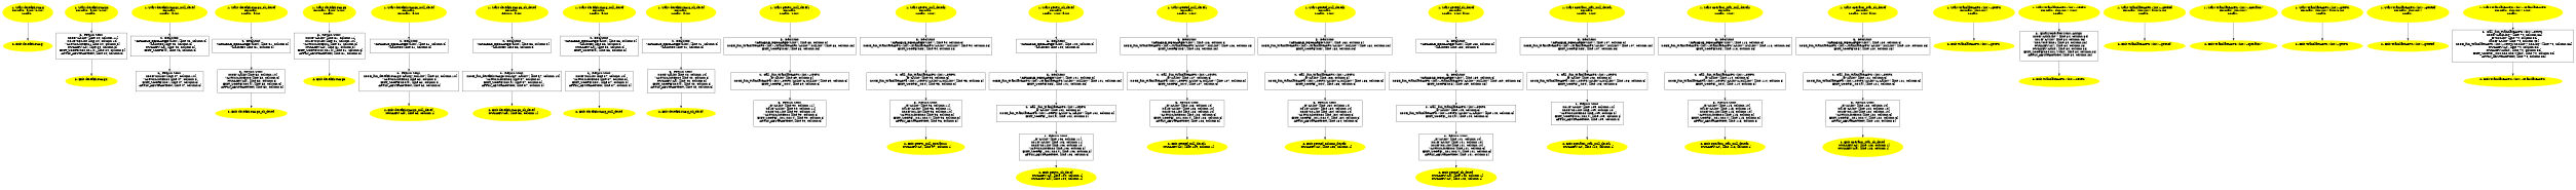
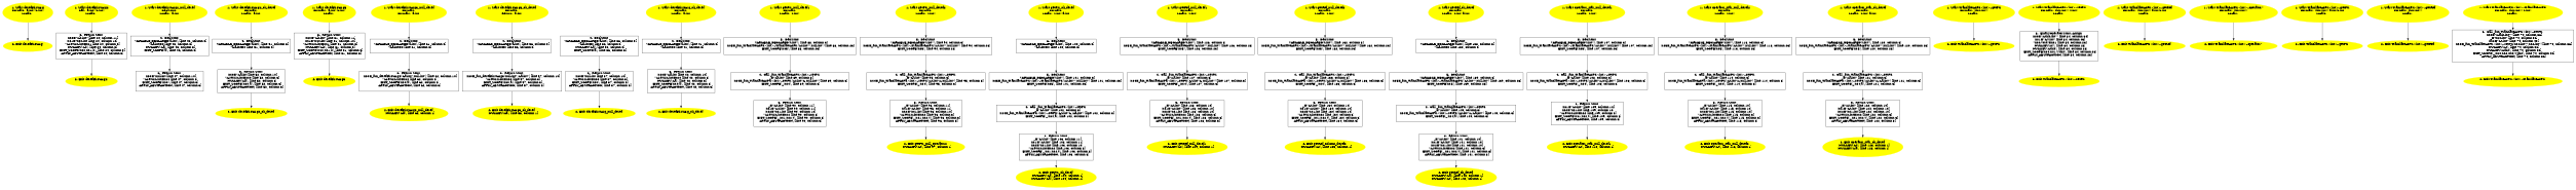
  digraph {
    node [color=yellow style=filled]
    n1 [label="1: Start derefFirstArg\nFormals:  a:int* b:int*\nLocals:  \n  "]
    n2 [label="2: Exit derefFirstArg \n  "]
-   n3 [label="1: Start derefFirstArg2\nFormals:  a:int* b:int*\nLocals:  \n  "]
+   n3 [label="1: Start derefFirstArg2\nCall:  a:int* b:int*\nLocals:  \n  "]
    n4 [label="3:  Return Stmt \n   n$0=*&b:int* [line 24, column 11]\n  n$1=*n$0:int [line 24, column 10]\n  *&return:int=n$1 [line 24, column 3]\n  NULLIFY(&b); [line 24, column 3]\n  EXIT_SCOPE(n$0,n$1,b); [line 24, column 3]\n  APPLY_ABSTRACTION; [line 24, column 3]\n " shape=box color="" style=""]
    n5 [label="2: Exit derefFirstArg2 \n  "]
-   n6 [label="1: Start derefFirstArg2_null_deref\nFormals: \nLocals:  a:int \n  "]
+   n6 [label="1: Start derefFirstArg2_null_deref\nDeclStmt: \nLocals:  a:int \n  "]
    n7 [label="4:  DeclStmt \n   VARIABLE_DECLARED(a:int); [line 46, column 3]\n  *&a:int=0 [line 46, column 3]\n  NULLIFY(&a); [line 46, column 3]\n  EXIT_SCOPE(a); [line 46, column 3]\n " shape=box color="" style=""]
    n8 [label="3:  Return Stmt \n   n$0=*null:int [line 47, column 10]\n  *&return:int=n$0 [line 47, column 3]\n  EXIT_SCOPE(n$0); [line 47, column 3]\n  APPLY_ABSTRACTION; [line 47, column 3]\n " shape=box color="" style=""]
    n9 [label="1: Start derefFirstArg2_ok_deref\nFormals: \nLocals:  a:int \n  "]
    n10 [label="4:  DeclStmt \n   VARIABLE_DECLARED(a:int); [line 51, column 3]\n  *&a:int=0 [line 51, column 3]\n " shape=box color="" style=""]
    n11 [label="3:  Return Stmt \n   n$0=*&a:int [line 52, column 10]\n  *&return:int=n$0 [line 52, column 3]\n  NULLIFY(&a); [line 52, column 3]\n  EXIT_SCOPE(n$0,a); [line 52, column 3]\n  APPLY_ABSTRACTION; [line 52, column 3]\n " shape=box color="" style=""]
    n12 [label="2: Exit derefFirstArg2_ok_deref \n  "]
    n13 [label="1: Start derefFirstArg3\nFormals:  a:int* b:int*\nLocals:  \n  "]
    n14 [label="3:  Return Stmt \n   n$0=*&b:int* [line 31, column 11]\n  n$1=*n$0:int [line 31, column 10]\n  *&return:int=n$1 [line 31, column 3]\n  NULLIFY(&b); [line 31, column 3]\n  EXIT_SCOPE(n$0,n$1,b); [line 31, column 3]\n  APPLY_ABSTRACTION; [line 31, column 3]\n " shape=box color="" style=""]
    n15 [label="2: Exit derefFirstArg3 \n  "]
    n16 [label="1: Start derefFirstArg3_null_deref\nFormals: \nFormals:  a:int \n  "]
    n17 [label="4:  DeclStmt \n   VARIABLE_DECLARED(a:int); [line 61, column 3]\n  *&a:int=0 [line 61, column 3]\n " shape=box color="" style=""]
    n18 [label="3:  Return Stmt \n   n$0=_fun_derefFirstArg3(&a:int*,null:int*) [line 62, column 10]\n  *&return:int=n$0 [line 62, column 3]\n  EXIT_SCOPE(n$0,a); [line 62, column 3]\n  APPLY_ABSTRACTION; [line 62, column 3]\n " shape=box color="" style=""]
    n19 [label="2: Exit derefFirstArg3_null_deref \n   NULLIFY(&a); [line 63, column 1]\n "]
    n20 [label="1: Start derefFirstArg3_ok_deref\nFormals: \nReturn:  a:int \n  "]
    n21 [label="4:  DeclStmt \n   VARIABLE_DECLARED(a:int); [line 56, column 3]\n  *&a:int=0 [line 56, column 3]\n " shape=box color="" style=""]
    n22 [label="3:  Return Stmt \n   n$0=_fun_derefFirstArg3(null:int*,&a:int*) [line 57, column 10]\n  *&return:int=n$0 [line 57, column 3]\n  EXIT_SCOPE(n$0,a); [line 57, column 3]\n  APPLY_ABSTRACTION; [line 57, column 3]\n " shape=box color="" style=""]
    n23 [label="2: Exit derefFirstArg3_ok_deref \n   NULLIFY(&a); [line 58, column 1]\n "]
-   n24 [label="1: Start derefFirstArg_null_deref\nFormals: \nLocals:  a:int \n  "]
    n25 [label="4:  DeclStmt \n   VARIABLE_DECLARED(a:int); [line 36, column 3]\n  *&a:int=0 [line 36, column 3]\n  NULLIFY(&a); [line 36, column 3]\n  EXIT_SCOPE(a); [line 36, column 3]\n " shape=box color="" style=""]
    n26 [label="3:  Return Stmt \n   n$0=*null:int [line 37, column 10]\n  *&return:int=n$0 [line 37, column 3]\n  EXIT_SCOPE(n$0); [line 37, column 3]\n  APPLY_ABSTRACTION; [line 37, column 3]\n " shape=box color="" style=""]
    n27 [label="2: Exit derefFirstArg_null_deref \n  "]
    n28 [label="1: Start derefFirstArg_ok_deref\nFormals: \nLocals:  a:int \n  "]
    n29 [label="4:  DeclStmt \n   VARIABLE_DECLARED(a:int); [line 41, column 3]\n  *&a:int=0 [line 41, column 3]\n " shape=box color="" style=""]
    n30 [label="3:  Return Stmt \n   n$0=*&a:int [line 42, column 10]\n  *&return:int=n$0 [line 42, column 3]\n  NULLIFY(&a); [line 42, column 3]\n  EXIT_SCOPE(n$0,a); [line 42, column 3]\n  APPLY_ABSTRACTION; [line 42, column 3]\n " shape=box color="" style=""]
    n31 [label="2: Exit derefFirstArg_ok_deref \n  "]
    n32 [label="1: Start getPtr_null_deref1\nFormals: \nLocals:  t:int* \n  "]
    n33 [label="5:  DeclStmt \n   VARIABLE_DECLARED(t:int*); [line 88, column 3]\n  n$5=_fun_TranslateAsPtr<int>::TranslateAsPtr(&t:int**,null:int*) [line 88, column 23]\n  EXIT_SCOPE(n$5); [line 88, column 23]\n " shape=box color="" style=""]
    n34 [label="4:  Call _fun_TranslateAsPtr<int>::setPtr \n   _=*&t:int* [line 89, column 3]\n  n$4=_fun_TranslateAsPtr<int>::setPtr(&t:int*&,null:int*) [line 89, column 3]\n  EXIT_SCOPE(_,n$4); [line 89, column 3]\n " shape=box color="" style=""]
    n35 [label="3:  Return Stmt \n   _=*&t:int* [line 90, column 11]\n  n$1=*&t:int* [line 90, column 11]\n  n$2=*n$1:int [line 90, column 10]\n  *&return:int=n$2 [line 90, column 3]\n  EXIT_SCOPE(_,n$1,n$2,t); [line 90, column 3]\n  APPLY_ABSTRACTION; [line 90, column 3]\n " shape=box color="" style=""]
    n36 [label="1: Start getPtr_null_deref2\nFormals: \nLocals:  t:int* \n  "]
    n37 [label="5:  DeclStmt \n   VARIABLE_DECLARED(t:int*); [line 94, column 3]\n  n$5=_fun_TranslateAsPtr<int>::TranslateAsPtr(&t:int**,null:int*) [line 94, column 23]\n  EXIT_SCOPE(n$5); [line 94, column 23]\n " shape=box color="" style=""]
    n38 [label="4:  Call _fun_TranslateAsPtr<int>::setPtr \n   _=*&t:int* [line 95, column 3]\n  n$4=_fun_TranslateAsPtr<int>::setPtr(&t:int*&,null:int*) [line 95, column 3]\n  EXIT_SCOPE(_,n$4); [line 95, column 3]\n " shape=box color="" style=""]
    n39 [label="3:  Return Stmt \n   _=*&t:int* [line 96, column 11]\n  n$1=*&t:int* [line 96, column 11]\n  n$2=*n$1:int [line 96, column 10]\n  *&return:int=n$2 [line 96, column 3]\n  EXIT_SCOPE(_,n$1,n$2,t); [line 96, column 3]\n  APPLY_ABSTRACTION; [line 96, column 3]\n " shape=box color="" style=""]
    n40 [label="2: Exit getPtr_null_operator2 \n   NULLIFY(&t); [line 97, column 1]\n "]
    n41 [label="1: Start getPtr_ok_deref\nFormals: \nLocals:  t:int* a:int \n  "]
    n42 [label="6:  DeclStmt \n   VARIABLE_DECLARED(a:int); [line 100, column 3]\n  *&a:int=0 [line 100, column 3]\n " shape=box color="" style=""]
    n43 [label="5:  DeclStmt \n   VARIABLE_DECLARED(t:int*); [line 101, column 3]\n  n$5=_fun_TranslateAsPtr<int>::TranslateAsPtr(&t:int**,null:int*) [line 101, column 23]\n  EXIT_SCOPE(n$5); [line 101, column 23]\n " shape=box color="" style=""]
    n44 [label="4:  Call _fun_TranslateAsPtr<int>::setPtr \n   _=*&t:int* [line 102, column 3]\n  n$4=_fun_TranslateAsPtr<int>::setPtr(&t:int*&,&a:int*) [line 102, column 3]\n  EXIT_SCOPE(_,n$4,a); [line 102, column 3]\n " shape=box color="" style=""]
    n45 [label="2: Exit getPtr_ok_deref \n   NULLIFY(&t); [line 104, column 1]\n  NULLIFY(&a); [line 104, column 1]\n "]
    n46 [label="3:  Return Stmt \n   _=*&t:int* [line 103, column 11]\n  n$1=*&t:int* [line 103, column 11]\n  n$2=*n$1:int [line 103, column 10]\n  *&return:int=n$2 [line 103, column 3]\n  EXIT_SCOPE(_,n$1,n$2,t); [line 103, column 3]\n  APPLY_ABSTRACTION; [line 103, column 3]\n " shape=box color="" style=""]
    n47 [label="1: Start getRef_null_deref1\nFormals: \nLocals:  t:int* \n  "]
    n48 [label="5:  DeclStmt \n   VARIABLE_DECLARED(t:int*); [line 126, column 3]\n  n$5=_fun_TranslateAsPtr<int>::TranslateAsPtr(&t:int**,null:int*) [line 126, column 23]\n  EXIT_SCOPE(n$5); [line 126, column 23]\n " shape=box color="" style=""]
    n49 [label="4:  Call _fun_TranslateAsPtr<int>::setPtr \n   _=*&t:int* [line 127, column 3]\n  n$4=_fun_TranslateAsPtr<int>::setPtr(&t:int*&,null:int*) [line 127, column 3]\n  EXIT_SCOPE(_,n$4); [line 127, column 3]\n " shape=box color="" style=""]
    n50 [label="3:  Return Stmt \n   _=*&t:int* [line 128, column 10]\n  n$1=*&t:int* [line 128, column 10]\n  n$2=*n$1:int [line 128, column 10]\n  *&return:int=n$2 [line 128, column 3]\n  EXIT_SCOPE(_,n$1,n$2,t); [line 128, column 3]\n  APPLY_ABSTRACTION; [line 128, column 3]\n " shape=box color="" style=""]
    n51 [label="2: Exit getRef_null_deref1 \n   NULLIFY(&t); [line 129, column 1]\n "]
    n52 [label="1: Start getRef_null_deref2\nFormals: \nLocals:  t:int* \n  "]
    n53 [label="5:  DeclStmt \n   VARIABLE_DECLARED(t:int*); [line 132, column 3]\n  n$5=_fun_TranslateAsPtr<int>::TranslateAsPtr(&t:int**,null:int*) [line 132, column 23]\n  EXIT_SCOPE(n$5); [line 132, column 23]\n " shape=box color="" style=""]
    n54 [label="4:  Call _fun_TranslateAsPtr<int>::setPtr \n   _=*&t:int* [line 133, column 3]\n  n$4=_fun_TranslateAsPtr<int>::setPtr(&t:int*&,null:int*) [line 133, column 3]\n  EXIT_SCOPE(_,n$4); [line 133, column 3]\n " shape=box color="" style=""]
    n55 [label="3:  Return Stmt \n   _=*&t:int* [line 134, column 10]\n  n$1=*&t:int* [line 134, column 10]\n  n$2=*n$1:int [line 134, column 10]\n  *&return:int=n$2 [line 134, column 3]\n  EXIT_SCOPE(_,n$1,n$2,t); [line 134, column 3]\n  APPLY_ABSTRACTION; [line 134, column 3]\n " shape=box color="" style=""]
    n56 [label="2: Exit getRef_column_deref2 \n   NULLIFY(&t); [line 135, column 1]\n "]
    n57 [label="1: Start getRef_ok_deref\nFormals: \nLocals:  t:int* a:int \n  "]
    n58 [label="6:  DeclStmt \n   VARIABLE_DECLARED(a:int); [line 138, column 3]\n  *&a:int=0 [line 138, column 3]\n " shape=box color="" style=""]
    n59 [label="5:  DeclStmt \n   VARIABLE_DECLARED(t:int*); [line 139, column 3]\n  n$5=_fun_TranslateAsPtr<int>::TranslateAsPtr(&t:int**,null:int*) [line 139, column 23]\n  EXIT_SCOPE(n$5); [line 139, column 23]\n " shape=box color="" style=""]
    n60 [label="4:  Call _fun_TranslateAsPtr<int>::setPtr \n   _=*&t:int* [line 140, column 3]\n  n$4=_fun_TranslateAsPtr<int>::setPtr(&t:int*&,&a:int*) [line 140, column 3]\n  EXIT_SCOPE(_,n$4,a); [line 140, column 3]\n " shape=box color="" style=""]
    n61 [label="2: Exit getRef_ok_deref \n   NULLIFY(&a); [line 142, column 1]\n  NULLIFY(&t); [line 142, column 1]\n "]
    n62 [label="3:  Return Stmt \n   _=*&t:int* [line 141, column 10]\n  n$1=*&t:int* [line 141, column 10]\n  n$2=*n$1:int [line 141, column 10]\n  *&return:int=n$2 [line 141, column 3]\n  EXIT_SCOPE(_,n$1,n$2,t); [line 141, column 3]\n  APPLY_ABSTRACTION; [line 141, column 3]\n " shape=box color="" style=""]
    n63 [label="1: Start operator_star_null_deref1\nFormals: \nLocals:  t:int* \n  "]
    n64 [label="5:  DeclStmt \n   VARIABLE_DECLARED(t:int*); [line 107, column 3]\n  n$5=_fun_TranslateAsPtr<int>::TranslateAsPtr(&t:int**,null:int*) [line 107, column 23]\n  EXIT_SCOPE(n$5); [line 107, column 23]\n " shape=box color="" style=""]
    n65 [label="4:  Call _fun_TranslateAsPtr<int>::setPtr \n   _=*&t:int* [line 108, column 3]\n  n$4=_fun_TranslateAsPtr<int>::setPtr(&t:int*&,null:int*) [line 108, column 3]\n  EXIT_SCOPE(_,n$4); [line 108, column 3]\n " shape=box color="" style=""]
    n66 [label="3:  Return Stmt \n   n$1=*&t:int* [line 109, column 10]\n  n$2=*n$1:int [line 109, column 10]\n  *&return:int=n$2 [line 109, column 3]\n  EXIT_SCOPE(n$1,n$2,t); [line 109, column 3]\n  APPLY_ABSTRACTION; [line 109, column 3]\n " shape=box color="" style=""]
    n67 [label="2: Exit operator_star_null_deref1 \n   NULLIFY(&t); [line 110, column 1]\n "]
    n68 [label="1: Start operator_star_null_deref2\nFormals: \nLocals:  t:int* \n  "]
    n69 [label="5:  DeclStmt \n   VARIABLE_DECLARED(t:int*); [line 113, column 3]\n  n$5=_fun_TranslateAsPtr<int>::TranslateAsPtr(&t:int**,null:int*) [line 113, column 23]\n  EXIT_SCOPE(n$5); [line 113, column 23]\n " shape=box color="" style=""]
    n70 [label="4:  Call _fun_TranslateAsPtr<int>::setPtr \n   _=*&t:int* [line 114, column 3]\n  n$4=_fun_TranslateAsPtr<int>::setPtr(&t:int*&,null:int*) [line 114, column 3]\n  EXIT_SCOPE(_,n$4); [line 114, column 3]\n " shape=box color="" style=""]
    n71 [label="3:  Return Stmt \n   _=*&t:int* [line 115, column 10]\n  n$1=*&t:int* [line 115, column 10]\n  n$2=*n$1:int [line 115, column 10]\n  *&return:int=n$2 [line 115, column 3]\n  EXIT_SCOPE(_,n$1,n$2,t); [line 115, column 3]\n  APPLY_ABSTRACTION; [line 115, column 3]\n " shape=box color="" style=""]
    n72 [label="2: Exit operator_star_null_deref2 \n   NULLIFY(&t); [line 116, column 1]\n "]
    n73 [label="1: Start operator_star_ok_deref\nFormals: \nLocals:  t:int* a:int \n  "]
    n74 [label="5:  DeclStmt \n   VARIABLE_DECLARED(t:int*); [line 120, column 3]\n  n$5=_fun_TranslateAsPtr<int>::TranslateAsPtr(&t:int**,null:int*) [line 120, column 23]\n  EXIT_SCOPE(n$5); [line 120, column 23]\n " shape=box color="" style=""]
    n75 [label="4:  Call _fun_TranslateAsPtr<int>::setPtr \n   _=*&t:int* [line 121, column 3]\n  n$4=_fun_TranslateAsPtr<int>::setPtr(&t:int*&,&a:int*) [line 121, column 3]\n  EXIT_SCOPE(_,n$4,a); [line 121, column 3]\n " shape=box color="" style=""]
    n76 [label="3:  Return Stmt \n   _=*&t:int* [line 122, column 10]\n  n$1=*&t:int* [line 122, column 10]\n  n$2=*n$1:int [line 122, column 10]\n  *&return:int=n$2 [line 122, column 3]\n  EXIT_SCOPE(_,n$1,n$2,t); [line 122, column 3]\n  APPLY_ABSTRACTION; [line 122, column 3]\n " shape=box color="" style=""]
    n77 [label="2: Exit operator_star_ok_deref \n   NULLIFY(&t); [line 123, column 1]\n  NULLIFY(&a); [line 123, column 1]\n "]
    n78 [label="1: Start TranslateAsPtr<int>::getPtr\nFormals:  this:int**\nLocals:  \n  "]
    n79 [label="2: Exit TranslateAsPtr<int>::getPtr \n  "]
    n80 [label="1: Start TranslateAsPtr<int>::setPtr\nFormals:  this:int** v:int*\nLocals:  \n  "]
    n81 [label="3:  BinaryOperatorStmt: Assign \n   n$0=*&this:int** [line 84, column 34]\n  n$1=*&v:int* [line 84, column 43]\n  *n$0:void*=n$1 [line 84, column 23]\n  NULLIFY(&v); [line 84, column 23]\n  NULLIFY(&this); [line 84, column 23]\n  EXIT_SCOPE(n$0,n$1,v,this); [line 84, column 23]\n  APPLY_ABSTRACTION; [line 84, column 23]\n " shape=box color="" style=""]
    n82 [label="2: Exit TranslateAsPtr<int>::setPtr \n  "]
    n83 [label="1: Start TranslateAsPtr<int>::getRef\nFormals:  this:int** a:int b:int\nLocals:  \n  "]
    n84 [label="2: Exit TranslateAsPtr<int>::getRef \n  "]
    n85 [label="1: Start TranslateAsPtr<int>::operator*\nFormals:  this:int**\nLocals:  \n  "]
    n86 [label="2: Exit TranslateAsPtr<int>::operator* \n  "]
    n87 [label="1: Start TranslateAsPtr<int>::getPtr\nFormals:  this:int** a:int b:int\nLocals:  \n  "]
    n88 [label="2: Exit TranslateAsPtr<int>::getPtr \n  "]
    n89 [label="1: Start TranslateAsPtr<int>::getRef\nFormals:  this:int**\nLocals:  \n  "]
    n90 [label="2: Exit TranslateAsPtr<int>::getRef \n  "]
    n91 [label="1: Start TranslateAsPtr<int>::TranslateAsPtr\nFormals:  this:int** t:int*\nLocals:  \n  "]
    n92 [label="3:  Call _fun_TranslateAsPtr<int>::setPtr \n   n$0=*&this:int** [line 74, column 36]\n  _=*n$0:int* [line 74, column 36]\n  n$2=*&t:int* [line 74, column 43]\n  n$3=_fun_TranslateAsPtr<int>::setPtr(n$0:int**,n$2:int*) [line 74, column 36]\n  NULLIFY(&t); [line 74, column 36]\n  NULLIFY(&this); [line 74, column 36]\n  EXIT_SCOPE(_,n$0,n$2,n$3,t,this); [line 74, column 36]\n  APPLY_ABSTRACTION; [line 74, column 36]\n " shape=box color="" style=""]
    n93 [label="2: Exit TranslateAsPtr<int>::TranslateAsPtr \n  "]
    n1 -> n2
    n3 -> n4
    n4 -> n5
    n6 -> n7
    n7 -> n8
    n9 -> n10
    n10 -> n11
    n11 -> n12
    n13 -> n14
    n14 -> n15
    n16 -> n17
    n17 -> n18
    n18 -> n19
    n20 -> n21
    n21 -> n22
    n22 -> n23
-   n24 -> n25
    n25 -> n26
    n26 -> n27
    n28 -> n29
    n29 -> n30
    n30 -> n31
    n32 -> n33
    n33 -> n34
    n34 -> n35
    n36 -> n37
    n37 -> n38
    n38 -> n39
    n39 -> n40
    n41 -> n42
    n42 -> n43
    n43 -> n44
    n44 -> n46
    n46 -> n45
    n47 -> n48
    n48 -> n49
    n49 -> n50
    n50 -> n51
    n52 -> n53
    n53 -> n54
    n54 -> n55
    n55 -> n56
    n57 -> n58
    n58 -> n59
    n59 -> n60
    n60 -> n62
    n62 -> n61
    n63 -> n64
    n64 -> n65
    n65 -> n66
    n66 -> n67
    n68 -> n69
    n69 -> n70
    n70 -> n71
    n71 -> n72
    n73 -> n74
    n74 -> n75
    n75 -> n76
    n76 -> n77
    n78 -> n79
    n80 -> n81
    n81 -> n82
    n83 -> n84
    n85 -> n86
    n87 -> n88
    n89 -> n90
    n91 -> n92
    n92 -> n93
  }
